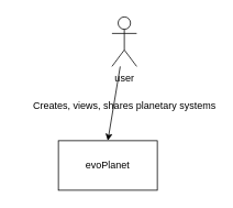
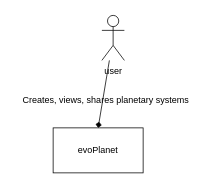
  <mxCell id="0" />
  <mxCell id="1" parent="0" />
  <mxCell id="2" value="evoPlanet" style="rounded=0;whiteSpace=wrap;html=1;" vertex="1" parent="1"><mxGeometry x="70" y="170" width="120" height="60" as="geometry" /></mxCell>
  <mxCell id="3" value="user" style="shape=umlActor;verticalLabelPosition=bottom;verticalAlign=top;html=1;outlineConnect=0;" vertex="1" parent="1"><mxGeometry x="135" y="20" width="30" height="60" as="geometry" /></mxCell>
- <mxCell id="4" value="" style="endArrow=classic;html=1;rounded=0;entryX=0.5;entryY=0;entryDx=0;entryDy=0;" edge="1" parent="1" source="3" target="2"><mxGeometry width="50" height="50" relative="1" as="geometry"><mxPoint x="130" y="230" as="sourcePoint" /><mxPoint x="180" y="180" as="targetPoint" /></mxGeometry></mxCell>
- <mxCell id="5" value="Creates, views, shares planetary systems" style="text;html=1;align=center;verticalAlign=middle;resizable=0;points=[];autosize=1;strokeColor=none;fillColor=none;" vertex="1" parent="1"><mxGeometry x="30" y="113" width="240" height="30" as="geometry" /></mxCell>
+ <mxCell id="4" value="" style="endArrow=diamond;html=1;rounded=0;entryX=0.5;entryY=0;entryDx=0;entryDy=0;" edge="1" parent="1" source="3" target="2"><mxGeometry width="50" height="50" relative="1" as="geometry"><mxPoint x="130" y="230" as="sourcePoint" /><mxPoint x="180" y="180" as="targetPoint" /></mxGeometry></mxCell>
+ <mxCell id="5" value="Creates, views, shares planetary systems" style="text;html=1;align=center;verticalAlign=middle;resizable=0;points=[];autosize=1;strokeColor=none;fillColor=none;" vertex="1" parent="1"><mxGeometry x="20" y="118" width="240" height="30" as="geometry" /></mxCell>
